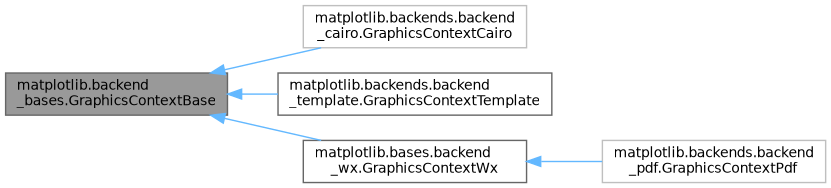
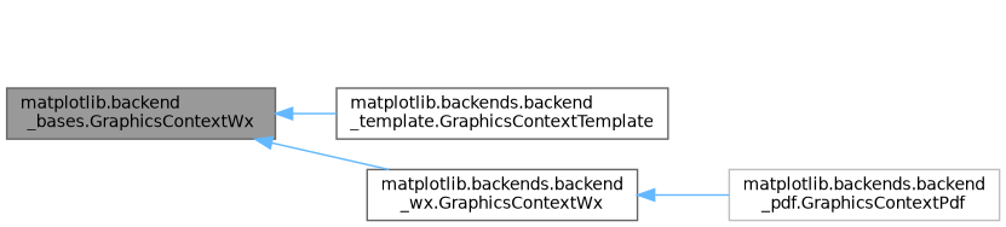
  digraph {
    rankdir=LR
    node [color=gray40 fillcolor=white fontname=Helvetica fontsize=10 shape=box style=filled]
    edge [color=steelblue1 dir=back fontname=Helvetica fontsize=10 labelfontname=Helvetica labelfontsize=10 style=solid]
-   n1 [fillcolor=grey60 fontcolor=black height=0.2 label="matplotlib.backend\l_bases.GraphicsContextBase" width=0.4]
-   n2 [color=grey75 height=0.2 label="matplotlib.backends.backend\l_cairo.GraphicsContextCairo" width=0.4]
+   n1 [fillcolor=grey60 fontcolor=black height=0.2 label="matplotlib.backend\l_bases.GraphicsContextWx" width=0.4]
    n3 [height=0.2 label="matplotlib.backends.backend\l_template.GraphicsContextTemplate" width=0.4]
-   n4 [height=0.2 label="matplotlib.bases.backend\l_wx.GraphicsContextWx" width=0.4]
+   n4 [height=0.2 label="matplotlib.backends.backend\l_wx.GraphicsContextWx" width=0.4]
    n5 [color=grey75 height=0.2 label="matplotlib.backends.backend\l_pdf.GraphicsContextPdf" width=0.4]
-   n1 -> n2
    n1 -> n3
    n1 -> n4
    n4 -> n5
  }
